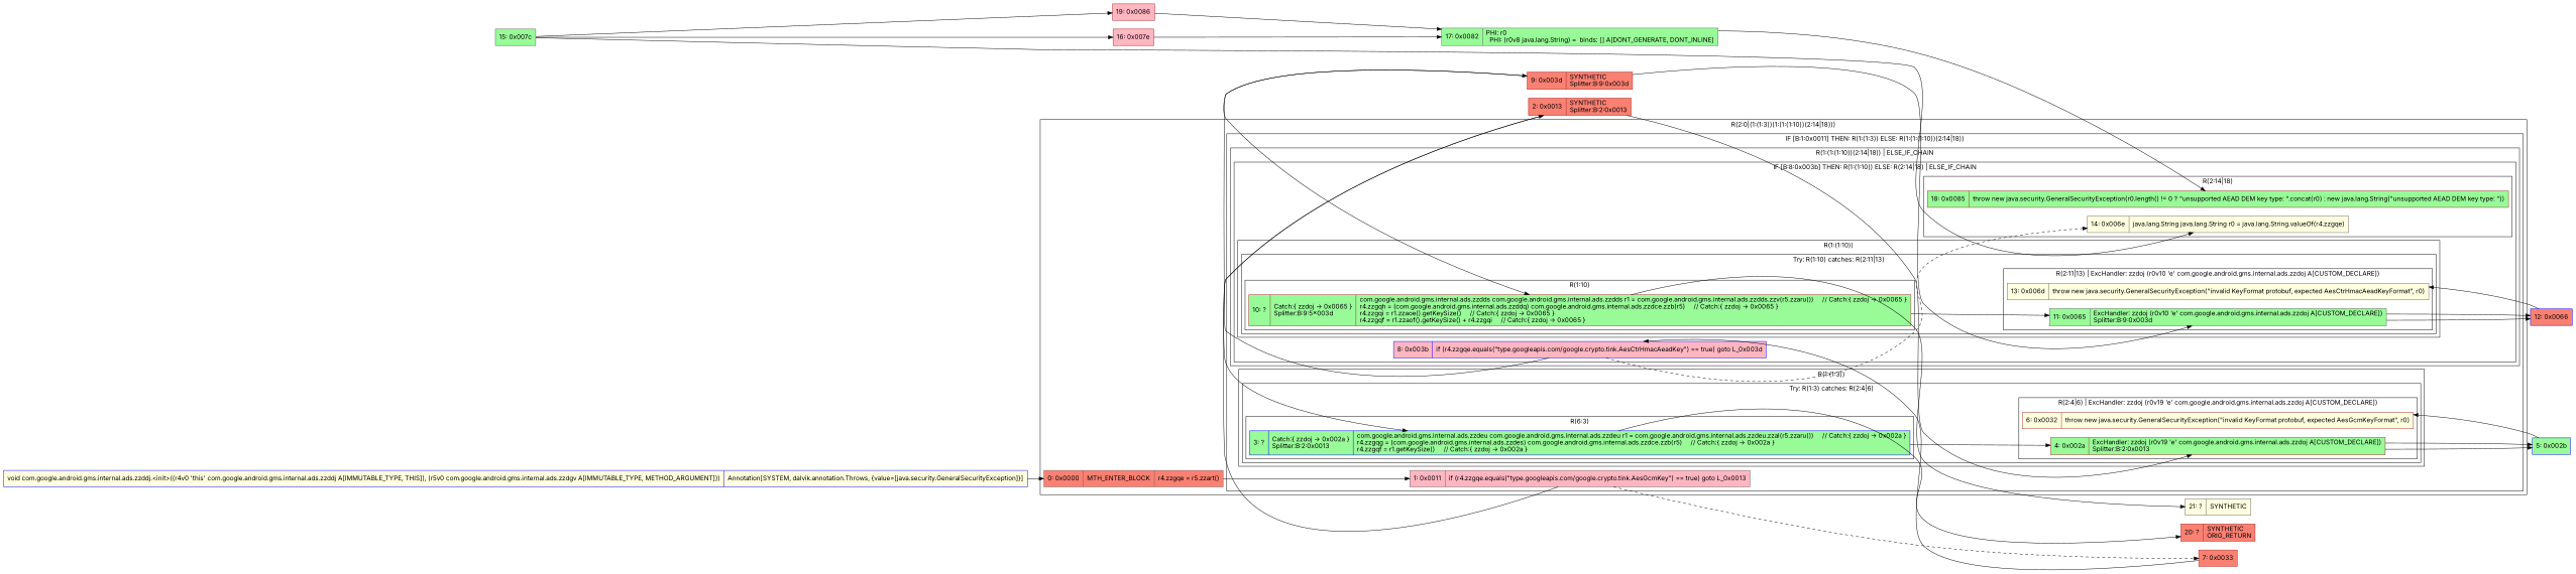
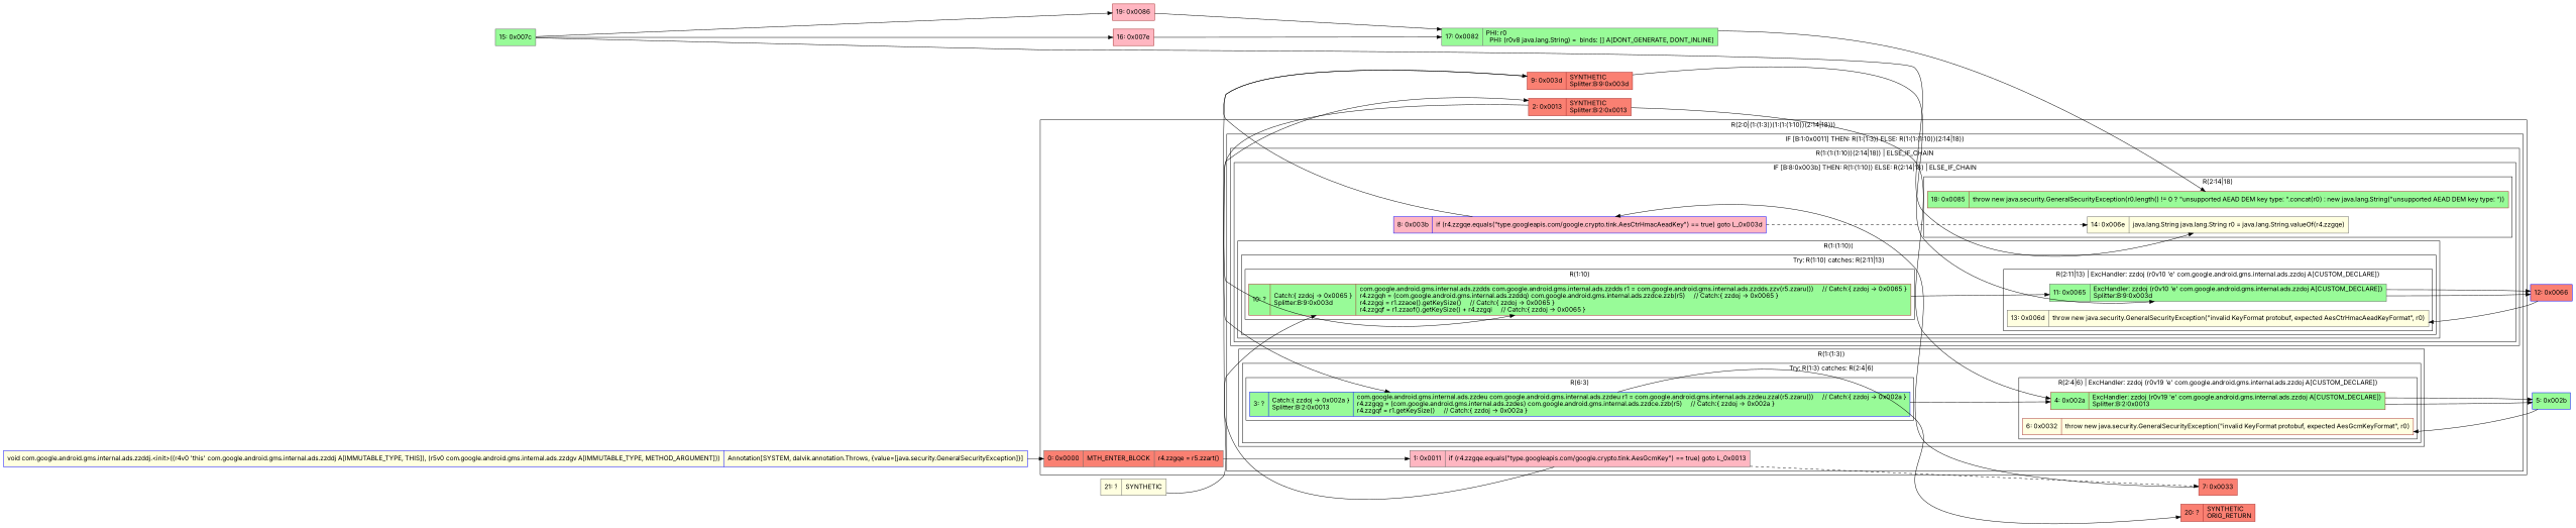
  digraph {
    fontname=Inter
    rankdir=LR
    node [color=brown fillcolor=palegreen fontname=Inter shape=record style=filled]
    edge [fontname=Inter]
    n1 [color=blue label="{3\:\ ?|Catch:\{ zzdoj \-\> 0x002a \}\lSplitter:B:2:0x0013\l|com.google.android.gms.internal.ads.zzdeu com.google.android.gms.internal.ads.zzdeu r1 = com.google.android.gms.internal.ads.zzdeu.zzal(r5.zzaru())     \/\/ Catch:\{ zzdoj \-\> 0x002a \}\lr4.zzgqg = (com.google.android.gms.internal.ads.zzdes) com.google.android.gms.internal.ads.zzdce.zzb(r5)     \/\/ Catch:\{ zzdoj \-\> 0x002a \}\lr4.zzgqf = r1.getKeySize()     \/\/ Catch:\{ zzdoj \-\> 0x002a \}\l}"]
    n2 [label="{4\:\ 0x002a|ExcHandler: zzdoj (r0v19 'e' com.google.android.gms.internal.ads.zzdoj A[CUSTOM_DECLARE])\lSplitter:B:2:0x0013\l}"]
    n3 [fillcolor=lightyellow label="{6\:\ 0x0032|throw new java.security.GeneralSecurityException(\"invalid KeyFormat protobuf, expected AesGcmKeyFormat\", r0)\l}"]
-   n4 [label="{10\:\ ?|Catch:\{ zzdoj \-\> 0x0065 \}\lSplitter:B:9:5x003d\l|com.google.android.gms.internal.ads.zzdds com.google.android.gms.internal.ads.zzdds r1 = com.google.android.gms.internal.ads.zzdds.zzv(r5.zzaru())     \/\/ Catch:\{ zzdoj \-\> 0x0065 \}\lr4.zzgqh = (com.google.android.gms.internal.ads.zzddq) com.google.android.gms.internal.ads.zzdce.zzb(r5)     \/\/ Catch:\{ zzdoj \-\> 0x0065 \}\lr4.zzgqi = r1.zzaoe().getKeySize()     \/\/ Catch:\{ zzdoj \-\> 0x0065 \}\lr4.zzgqf = r1.zzaof().getKeySize() + r4.zzgqi     \/\/ Catch:\{ zzdoj \-\> 0x0065 \}\l}"]
+   n4 [label="{10\:\ ?|Catch:\{ zzdoj \-\> 0x0065 \}\lSplitter:B:9:0x003d\l|com.google.android.gms.internal.ads.zzdds com.google.android.gms.internal.ads.zzdds r1 = com.google.android.gms.internal.ads.zzdds.zzv(r5.zzaru())     \/\/ Catch:\{ zzdoj \-\> 0x0065 \}\lr4.zzgqh = (com.google.android.gms.internal.ads.zzddq) com.google.android.gms.internal.ads.zzdce.zzb(r5)     \/\/ Catch:\{ zzdoj \-\> 0x0065 \}\lr4.zzgqi = r1.zzaoe().getKeySize()     \/\/ Catch:\{ zzdoj \-\> 0x0065 \}\lr4.zzgqf = r1.zzaof().getKeySize() + r4.zzgqi     \/\/ Catch:\{ zzdoj \-\> 0x0065 \}\l}"]
    n5 [color=gray40 label="{11\:\ 0x0065|ExcHandler: zzdoj (r0v10 'e' com.google.android.gms.internal.ads.zzdoj A[CUSTOM_DECLARE])\lSplitter:B:9:0x003d\l}"]
    n6 [color=gray40 fillcolor=lightyellow label="{13\:\ 0x006d|throw new java.security.GeneralSecurityException(\"invalid KeyFormat protobuf, expected AesCtrHmacAeadKeyFormat\", r0)\l}"]
    n7 [color=gray40 fillcolor=lightyellow label="{14\:\ 0x006e|java.lang.String java.lang.String r0 = java.lang.String.valueOf(r4.zzgqe)\l}"]
    n8 [label="{18\:\ 0x0085|throw new java.security.GeneralSecurityException(r0.length() != 0 ? \"unsupported AEAD DEM key type: \".concat(r0) : new java.lang.String(\"unsupported AEAD DEM key type: \"))\l}"]
    n9 [color=blue fillcolor=lightpink label="{8\:\ 0x003b|if (r4.zzgqe.equals(\"type.googleapis.com\/google.crypto.tink.AesCtrHmacAeadKey\") == true) goto L_0x003d\l}"]
    n10 [color=gray40 fillcolor=lightpink label="{1\:\ 0x0011|if (r4.zzgqe.equals(\"type.googleapis.com\/google.crypto.tink.AesGcmKey\") == true) goto L_0x0013\l}"]
    n11 [color=gray40 fillcolor=salmon label="{0\:\ 0x0000|MTH_ENTER_BLOCK\l|r4.zzgqe = r5.zzart()\l}"]
    n12 [fillcolor=salmon label="{20\:\ ?|SYNTHETIC\lORIG_RETURN\l}"]
    n13 [color=blue label="{5\:\ 0x002b}"]
    n14 [color=gray40 fillcolor=lightyellow label="{21\:\ ?|SYNTHETIC\l}"]
    n15 [color=blue fillcolor=salmon label="{12\:\ 0x0066}"]
    n16 [fillcolor=salmon label="{9\:\ 0x003d|SYNTHETIC\lSplitter:B:9:0x003d\l}"]
    n17 [fillcolor=salmon label="{2\:\ 0x0013|SYNTHETIC\lSplitter:B:2:0x0013\l}"]
    n18 [fillcolor=salmon label="{7\:\ 0x0033}"]
    n19 [color=gray40 label="{15\:\ 0x007c}"]
    n20 [fillcolor=lightpink label="{16\:\ 0x007e}"]
    n21 [fillcolor=lightpink label="{19\:\ 0x0086}"]
    n22 [color=gray40 label="{17\:\ 0x0082|PHI: r0 \l  PHI: (r0v8 java.lang.String) =  binds: [] A[DONT_GENERATE, DONT_INLINE]\l}"]
    n23 [color=blue fillcolor=lightyellow label="{void com.google.android.gms.internal.ads.zzddj.\<init\>((r4v0 'this' com.google.android.gms.internal.ads.zzddj A[IMMUTABLE_TYPE, THIS]), (r5v0 com.google.android.gms.internal.ads.zzdgv A[IMMUTABLE_TYPE, METHOD_ARGUMENT]))  | Annotation[SYSTEM, dalvik.annotation.Throws, \{value=[java.security.GeneralSecurityException]\}]\l}"]
    subgraph cluster_1 {
      label="R(2:0|(1:(1:3))(1:(1:(1:10))(2:14|18)))"
      n11
      subgraph cluster_2 {
        label="IF [B:1:0x0011] THEN: R(1:(1:3)) ELSE: R(1:(1:(1:10))(2:14|18))"
        n10
        subgraph cluster_3 {
          label="R(1:(1:3))"
          subgraph cluster_4 {
            label="Try: R(1:3) catches: R(2:4|6)"
            subgraph cluster_5 {
              label="R(6:3)"
              n1
            }
            subgraph cluster_6 {
              label="R(2:4|6) | ExcHandler: zzdoj (r0v19 'e' com.google.android.gms.internal.ads.zzdoj A[CUSTOM_DECLARE])\l"
              n2
              n3
            }
          }
        }
        subgraph cluster_7 {
          label="R(1:(1:(1:10))(2:14|18)) | ELSE_IF_CHAIN\l"
          subgraph cluster_8 {
            label="IF [B:8:0x003b] THEN: R(1:(1:10)) ELSE: R(2:14|18) | ELSE_IF_CHAIN\l"
            n9
            subgraph cluster_9 {
              label="R(1:(1:10))"
              subgraph cluster_10 {
                label="Try: R(1:10) catches: R(2:11|13)"
                subgraph cluster_11 {
                  label="R(1:10)"
                  n4
                }
                subgraph cluster_12 {
                  label="R(2:11|13) | ExcHandler: zzdoj (r0v10 'e' com.google.android.gms.internal.ads.zzdoj A[CUSTOM_DECLARE])\l"
                  n5
                  n6
                }
              }
            }
            subgraph cluster_13 {
              label="R(2:14|18)"
              n7
              n8
            }
          }
        }
      }
    }
    subgraph cluster_14 {
      label="R(2:4|6) | ExcHandler: zzdoj (r0v19 'e' com.google.android.gms.internal.ads.zzdoj A[CUSTOM_DECLARE])\l"
    }
    subgraph cluster_15 {
      label="R(2:11|13) | ExcHandler: zzdoj (r0v10 'e' com.google.android.gms.internal.ads.zzdoj A[CUSTOM_DECLARE])\l"
    }
    n1 -> n2
    n1 -> n12
    n2 -> n13
    n2 -> n13
    n4 -> n5
-   n4 -> n14
+   n14 -> n4
    n5 -> n15
    n5 -> n15
    n9 -> n7 [style=dashed]
    n9 -> n16
    n10 -> n17
    n10 -> n18 [style=dashed]
    n11 -> n10
    n13 -> n3
    n15 -> n6
    n16 -> n4
    n16 -> n5
    n17 -> n1
    n17 -> n2
    n18 -> n9
    n19 -> n7
    n19 -> n20
    n19 -> n21
    n20 -> n22
    n21 -> n22
    n22 -> n8
    n23 -> n11
  }
